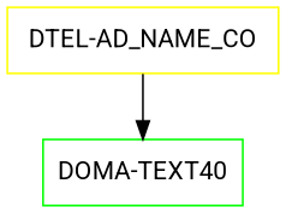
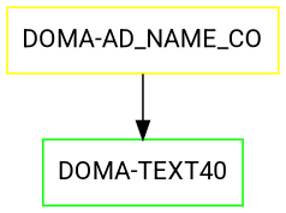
  digraph {
    fontname=Roboto
    node [shape=box fontname=Roboto]
-   "DTEL-AD_NAME_CO" [color=yellow]
+   "DTEL-AD_NAME_CO" [color=yellow label="DOMA-AD_NAME_CO"]
    "DOMA-TEXT40" [color=green]
    "DTEL-AD_NAME_CO" -> "DOMA-TEXT40" [fontname=Roboto]
  }
